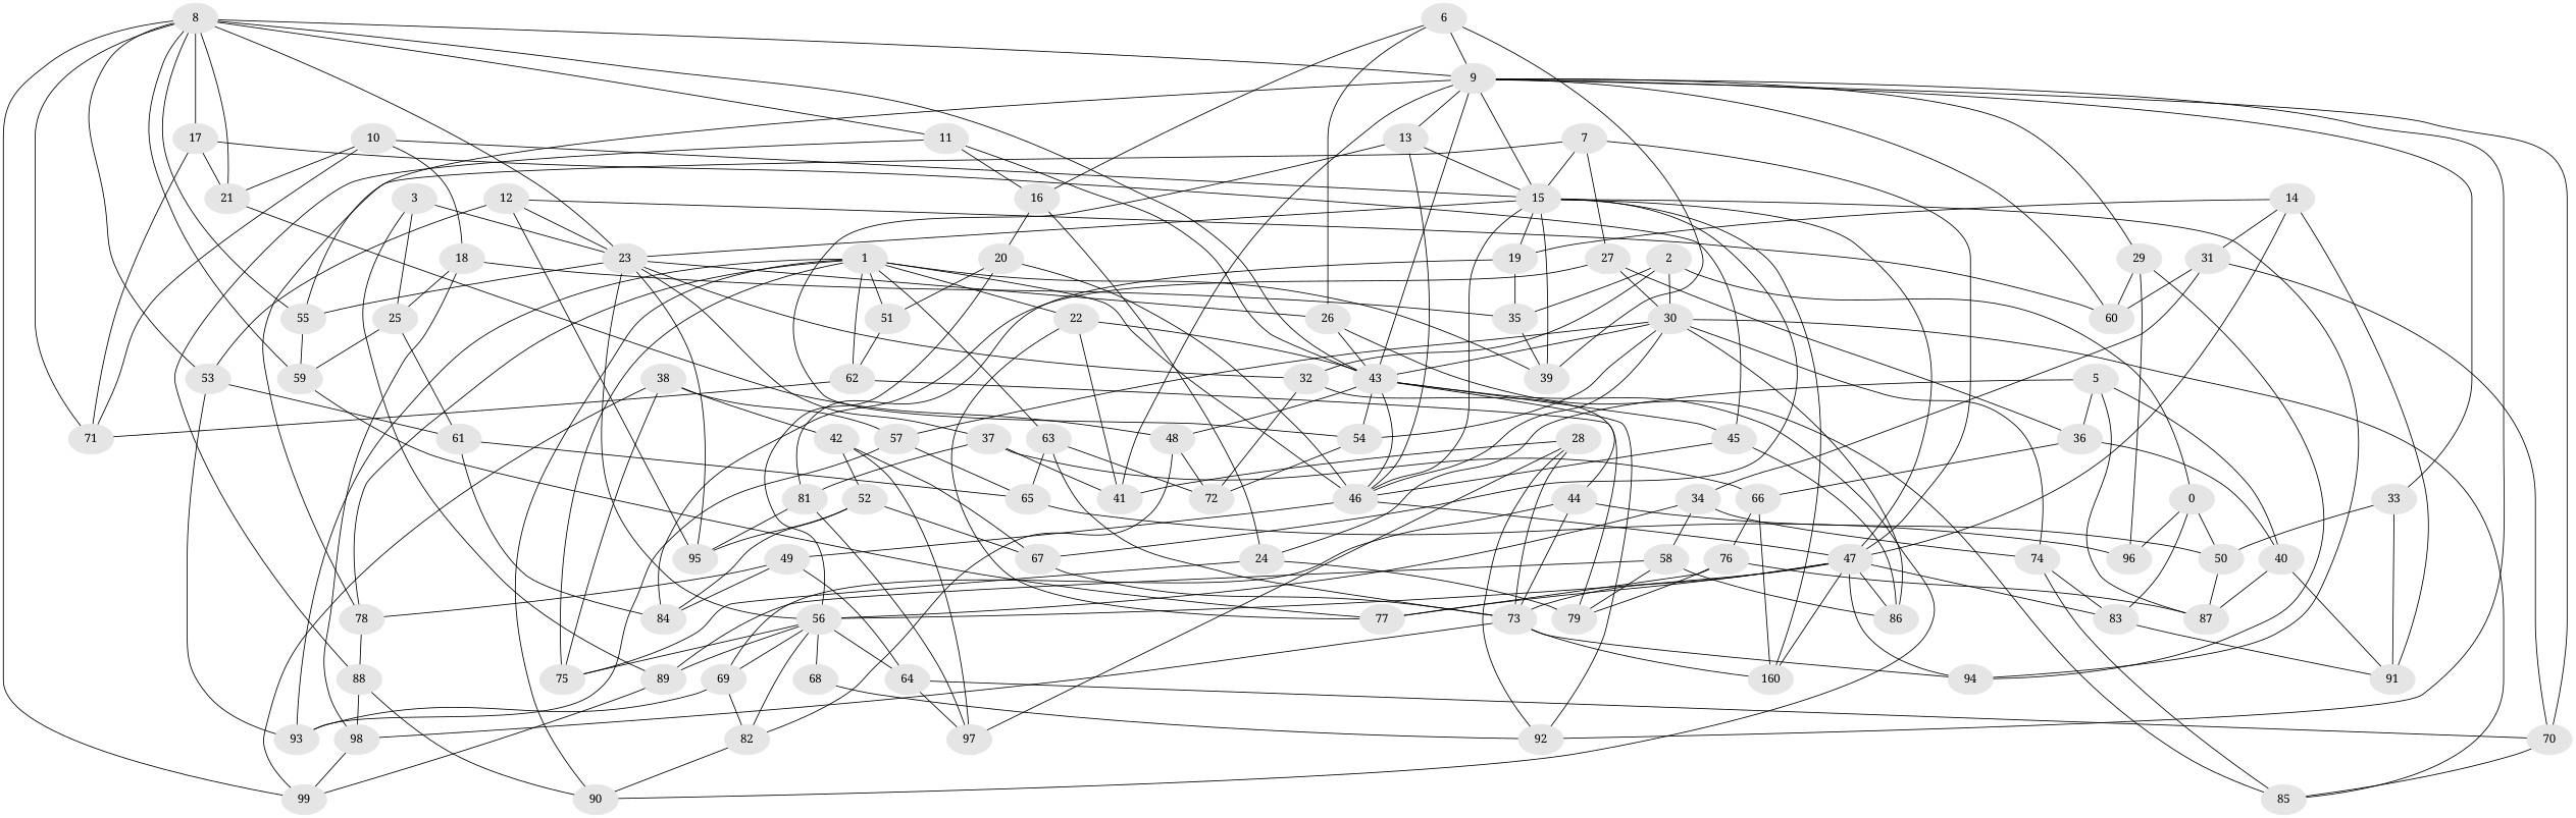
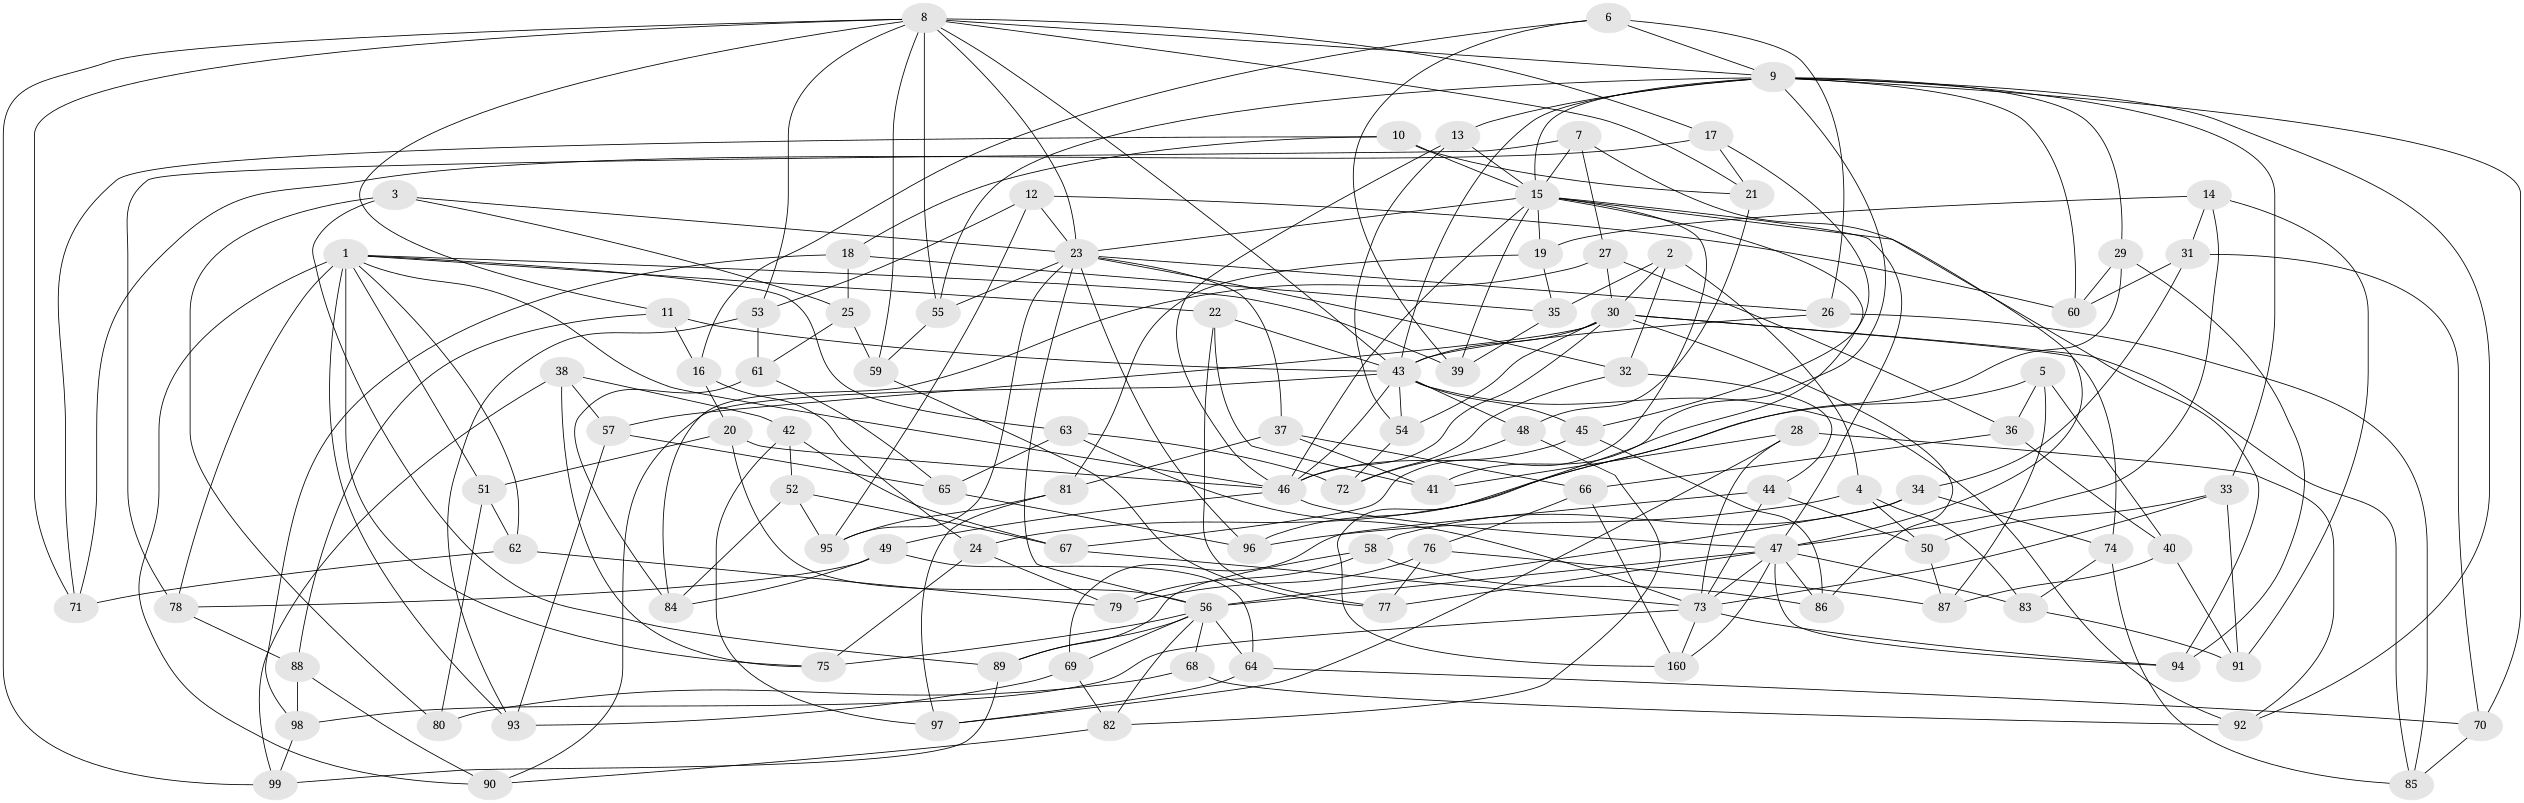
  graph {
    fontname="Noto Serif"
    node [color=gray90 fontname="Noto Serif" style=filled]
    edge [fontname="Noto Serif" weight=1.0]
    1
    22
    39
    46
    51
    62
    63
    75
    78
    90
    93
    43
    41
    77
    47
    49
+   80
    71
    79
    73
    72
    65
    88
    2
-   4 [label=0]
+   4
    30
    32
    35
    50
    83
    96
    54
    85
    57
    74
    86
    44
    3
    23
    25
    89
    26
    55
    95
    56
    37
    59
    61
    99
    87
    91
    5
    24
    36
    40
    66
    6
    9
    16
    15
    13
    29
    33
    60
    70
    92
    20
    7
    27
    19
    67
    94
    n73 [label=160]
    84
    8
    11
    17
    21
    53
    45
    48
    10
    18
    98
    12
    14
    31
    81
    34
    97
    68
    69
    82
    64
    28
    58
    76
    38
    42
    52
    1 -- 22
    1 -- 39
    1 -- 46
    1 -- 51
    1 -- 62
    1 -- 63
    1 -- 75
    1 -- 78
    1 -- 90
    1 -- 93
    22 -- 43
    22 -- 41
    22 -- 77
    46 -- 47
    46 -- 49
    51 -- 62
+   51 -- 80
    62 -- 71
    62 -- 79
    63 -- 73
    63 -- 72
    63 -- 65
    78 -- 88
    43 -- 46
    43 -- 90
    43 -- 54
    43 -- 92
    43 -- 45
    43 -- 48
    47 -- 77
    47 -- 73 [weight=2.0]
    47 -- 83
    47 -- 86
    47 -- 56
    47 -- 94
    47 -- n73
    49 -- 78
    49 -- 84
    49 -- 64
    73 -- 94
    73 -- n73
    73 -- 98
    65 -- 96
    88 -- 90
    88 -- 98
    2 -- 4
    2 -- 30
    2 -- 32
    2 -- 35
    4 -- 50
    4 -- 83
    4 -- 96
    30 -- 46 [weight=2.0]
    30 -- 43
    30 -- 54
    30 -- 85
    30 -- 57
    30 -- 74
    30 -- 86
    32 -- 72
    32 -- 44
    35 -- 39
    50 -- 87
    83 -- 91
    54 -- 72
    57 -- 93
    57 -- 65
    74 -- 83
    74 -- 85
    44 -- 73
    44 -- 50
    44 -- 69
+   3 -- 80
    3 -- 23
    3 -- 25
    3 -- 89
    23 -- 32
+   23 -- 96
    23 -- 26
    23 -- 55
    23 -- 95
    23 -- 56
    23 -- 37
    25 -- 59
    25 -- 61
    89 -- 99
    26 -- 43
    26 -- 85
    55 -- 59
    56 -- 75
    56 -- 89
    56 -- 68
    56 -- 69
    56 -- 82
    56 -- 64
    37 -- 41
    37 -- 66
    37 -- 81
    59 -- 77
    61 -- 65
    61 -- 84
    5 -- 87
    5 -- 24
    5 -- 36
    5 -- 40
    24 -- 75
    24 -- 79
    36 -- 40
    36 -- 66
    40 -- 87
    40 -- 91
    66 -- n73
    66 -- 76
    6 -- 39
    6 -- 26
    6 -- 9
    6 -- 16
    9 -- 43
    9 -- 41
    9 -- 55
    9 -- 15
    9 -- 13
    9 -- 29
    9 -- 33
    9 -- 60
    9 -- 70
    9 -- 92
    16 -- 24
    16 -- 20
    15 -- 39
    15 -- 46
    15 -- 47
    15 -- 23
    15 -- 19
    15 -- 67
    15 -- 94
    15 -- n73
    13 -- 46
    13 -- 54
    13 -- 15
    29 -- 96
    29 -- 60
    29 -- 94
+   33 -- 73
    33 -- 50
    33 -- 91
    70 -- 85
    20 -- 46
    20 -- 51
    20 -- 56
    7 -- 78
    7 -- 47
    7 -- 15
    7 -- 27
    27 -- 30
    27 -- 36
    27 -- 84
    19 -- 35
    19 -- 81
    67 -- 73
    8 -- 43
    8 -- 71
    8 -- 23
    8 -- 55
    8 -- 59
    8 -- 99
    8 -- 9
    8 -- 11
    8 -- 17
    8 -- 21
    8 -- 53
    11 -- 43
    11 -- 88
    11 -- 16
    17 -- 71
    17 -- 21
    17 -- 45
    21 -- 48
    53 -- 93
    53 -- 61
    45 -- 46
    45 -- 86
    48 -- 72
    48 -- 82
    10 -- 71
    10 -- 15
    10 -- 21
    10 -- 18
    18 -- 35
    18 -- 25
    18 -- 98
    98 -- 99
    12 -- 23
    12 -- 95
    12 -- 60
    12 -- 53
    14 -- 47
    14 -- 91
    14 -- 19
    14 -- 31
    31 -- 60
    31 -- 70
    31 -- 34
    81 -- 95
    81 -- 97
    34 -- 74
    34 -- 56
    34 -- 58
+   68 -- 80
    68 -- 92
    69 -- 93
    69 -- 82
    82 -- 90
    64 -- 70
    64 -- 97
    28 -- 41
    28 -- 73
    28 -- 92
    28 -- 97
    58 -- 79
    58 -- 86
    58 -- 89
    76 -- 77
    76 -- 79
    76 -- 87
    38 -- 75
    38 -- 57
    38 -- 99
    38 -- 42
    42 -- 67
    42 -- 97
    42 -- 52
    52 -- 95
    52 -- 67
    52 -- 84
  }
